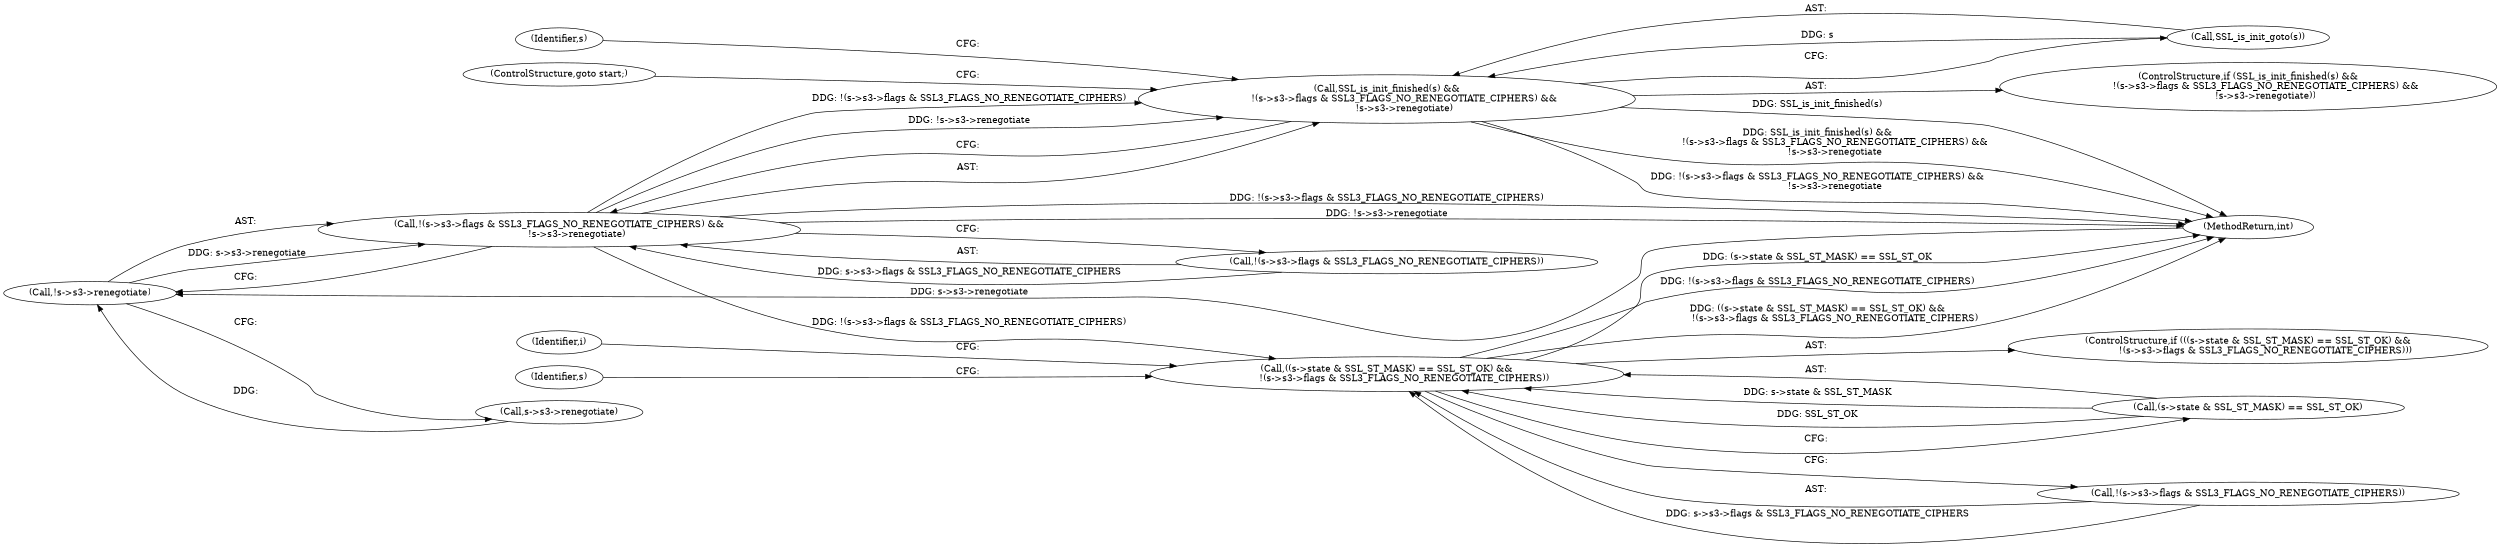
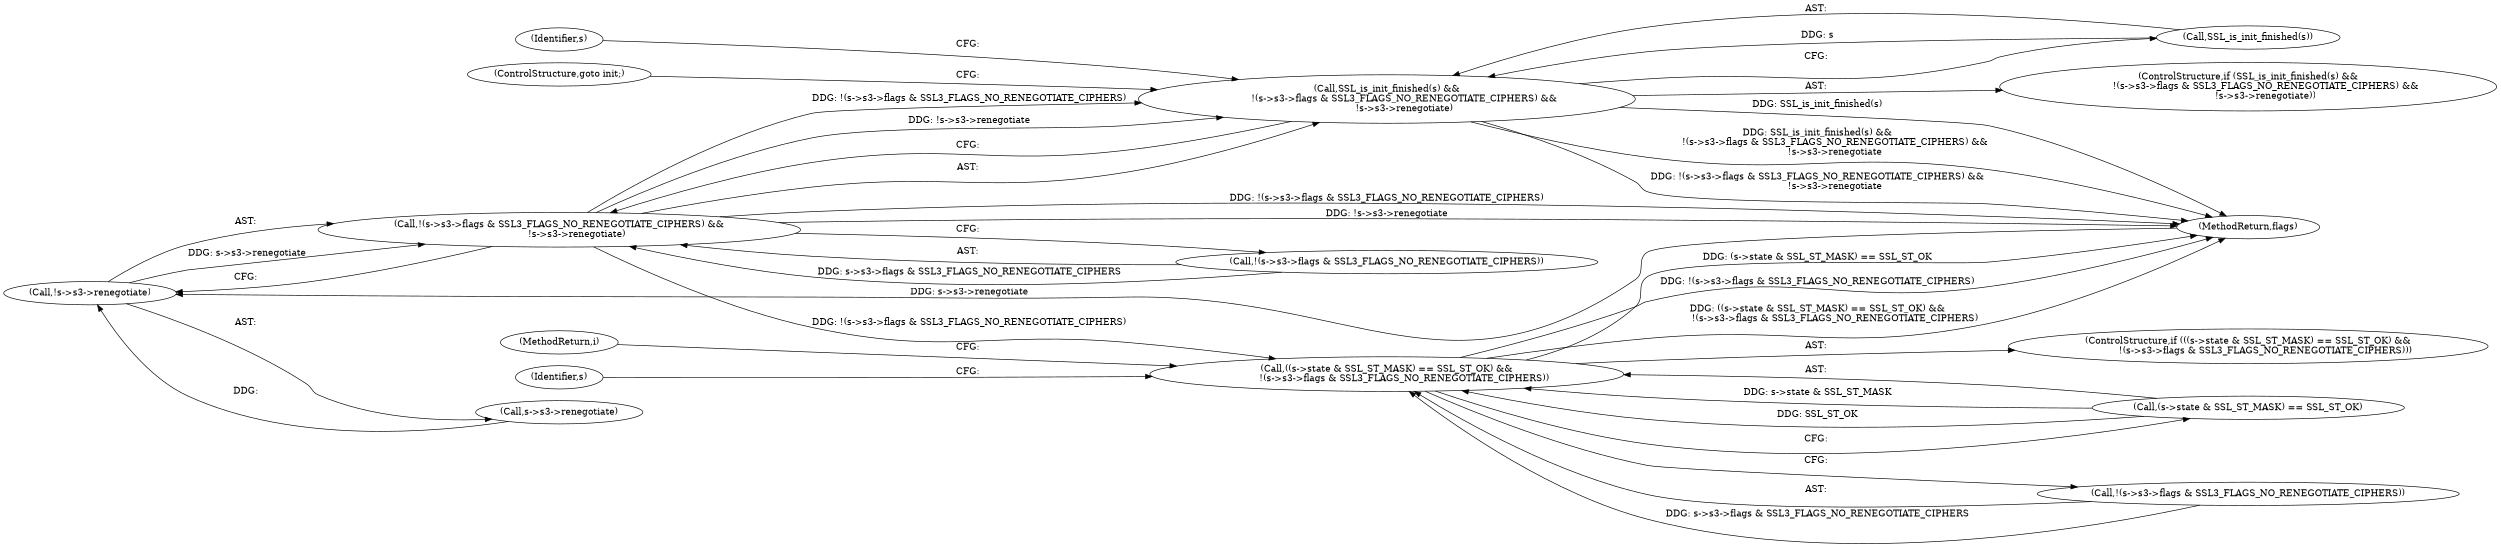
  digraph {
    rankdir=LR
    n1 [label="(Call,!s->s3->renegotiate)"]
    n2 [label="(Call,!(s->s3->flags & SSL3_FLAGS_NO_RENEGOTIATE_CIPHERS) &&\n            !s->s3->renegotiate)"]
    n3 [label="(Call,s->s3->renegotiate)"]
-   n4 [label="(MethodReturn,int)"]
+   n4 [label="(MethodReturn,flags)"]
    n5 [label="(Call,SSL_is_init_finished(s) &&\n            !(s->s3->flags & SSL3_FLAGS_NO_RENEGOTIATE_CIPHERS) &&\n            !s->s3->renegotiate)"]
    n6 [label="(Call,((s->state & SSL_ST_MASK) == SSL_ST_OK) &&\n            !(s->s3->flags & SSL3_FLAGS_NO_RENEGOTIATE_CIPHERS))"]
    n7 [label="(Call,!(s->s3->flags & SSL3_FLAGS_NO_RENEGOTIATE_CIPHERS))"]
-   n8 [label="(Call,SSL_is_init_goto(s))"]
+   n8 [label="(Call,SSL_is_init_finished(s))"]
    n9 [label="(ControlStructure,if (SSL_is_init_finished(s) &&\n            !(s->s3->flags & SSL3_FLAGS_NO_RENEGOTIATE_CIPHERS) &&\n            !s->s3->renegotiate))"]
    n10 [label="(Call,!(s->s3->flags & SSL3_FLAGS_NO_RENEGOTIATE_CIPHERS))"]
    n11 [label="(Call,(s->state & SSL_ST_MASK) == SSL_ST_OK)"]
    n12 [label="(ControlStructure,if (((s->state & SSL_ST_MASK) == SSL_ST_OK) &&\n            !(s->s3->flags & SSL3_FLAGS_NO_RENEGOTIATE_CIPHERS)))"]
-   n13 [label="(Identifier,i)"]
+   n13 [label="(MethodReturn,i)"]
    n14 [label="(Identifier,s)"]
    n15 [label="(Identifier,s)"]
-   n16 [label="(ControlStructure,goto start;)"]
+   n16 [label="(ControlStructure,goto init;)"]
    n1 -> n2 [label="AST: "]
    n1 -> n2 [label="DDG: s->s3->renegotiate"]
-   n1 -> n3 [label="CFG: "]
+   n1 -> n3 [label="AST: "]
    n2 -> n1 [label="CFG: "]
    n2 -> n4 [label="DDG: !s->s3->renegotiate"]
    n2 -> n4 [label="DDG: !(s->s3->flags & SSL3_FLAGS_NO_RENEGOTIATE_CIPHERS)"]
    n2 -> n5 [label="AST: "]
    n2 -> n5 [label="DDG: !(s->s3->flags & SSL3_FLAGS_NO_RENEGOTIATE_CIPHERS)"]
    n2 -> n5 [label="DDG: !s->s3->renegotiate"]
    n2 -> n6 [label="DDG: !(s->s3->flags & SSL3_FLAGS_NO_RENEGOTIATE_CIPHERS)"]
    n2 -> n7 [label="CFG: "]
    n3 -> n1 [label="DDG: "]
    n4 -> n1 [label="DDG: s->s3->renegotiate"]
    n5 -> n2 [label="CFG: "]
    n5 -> n4 [label="DDG: SSL_is_init_finished(s)"]
    n5 -> n4 [label="DDG: SSL_is_init_finished(s) &&\n            !(s->s3->flags & SSL3_FLAGS_NO_RENEGOTIATE_CIPHERS) &&\n            !s->s3->renegotiate"]
    n5 -> n4 [label="DDG: !(s->s3->flags & SSL3_FLAGS_NO_RENEGOTIATE_CIPHERS) &&\n            !s->s3->renegotiate"]
    n5 -> n8 [label="CFG: "]
    n5 -> n9 [label="AST: "]
    n6 -> n4 [label="DDG: !(s->s3->flags & SSL3_FLAGS_NO_RENEGOTIATE_CIPHERS)"]
    n6 -> n4 [label="DDG: ((s->state & SSL_ST_MASK) == SSL_ST_OK) &&\n            !(s->s3->flags & SSL3_FLAGS_NO_RENEGOTIATE_CIPHERS)"]
    n6 -> n4 [label="DDG: (s->state & SSL_ST_MASK) == SSL_ST_OK"]
    n6 -> n10 [label="CFG: "]
    n6 -> n11 [label="CFG: "]
    n6 -> n12 [label="AST: "]
    n7 -> n2 [label="AST: "]
    n7 -> n2 [label="DDG: s->s3->flags & SSL3_FLAGS_NO_RENEGOTIATE_CIPHERS"]
    n8 -> n5 [label="AST: "]
    n8 -> n5 [label="DDG: s"]
    n10 -> n6 [label="AST: "]
    n10 -> n6 [label="DDG: s->s3->flags & SSL3_FLAGS_NO_RENEGOTIATE_CIPHERS"]
    n11 -> n6 [label="AST: "]
    n11 -> n6 [label="DDG: s->state & SSL_ST_MASK"]
    n11 -> n6 [label="DDG: SSL_ST_OK"]
    n13 -> n6 [label="CFG: "]
    n14 -> n6 [label="CFG: "]
    n15 -> n5 [label="CFG: "]
    n16 -> n5 [label="CFG: "]
  }
